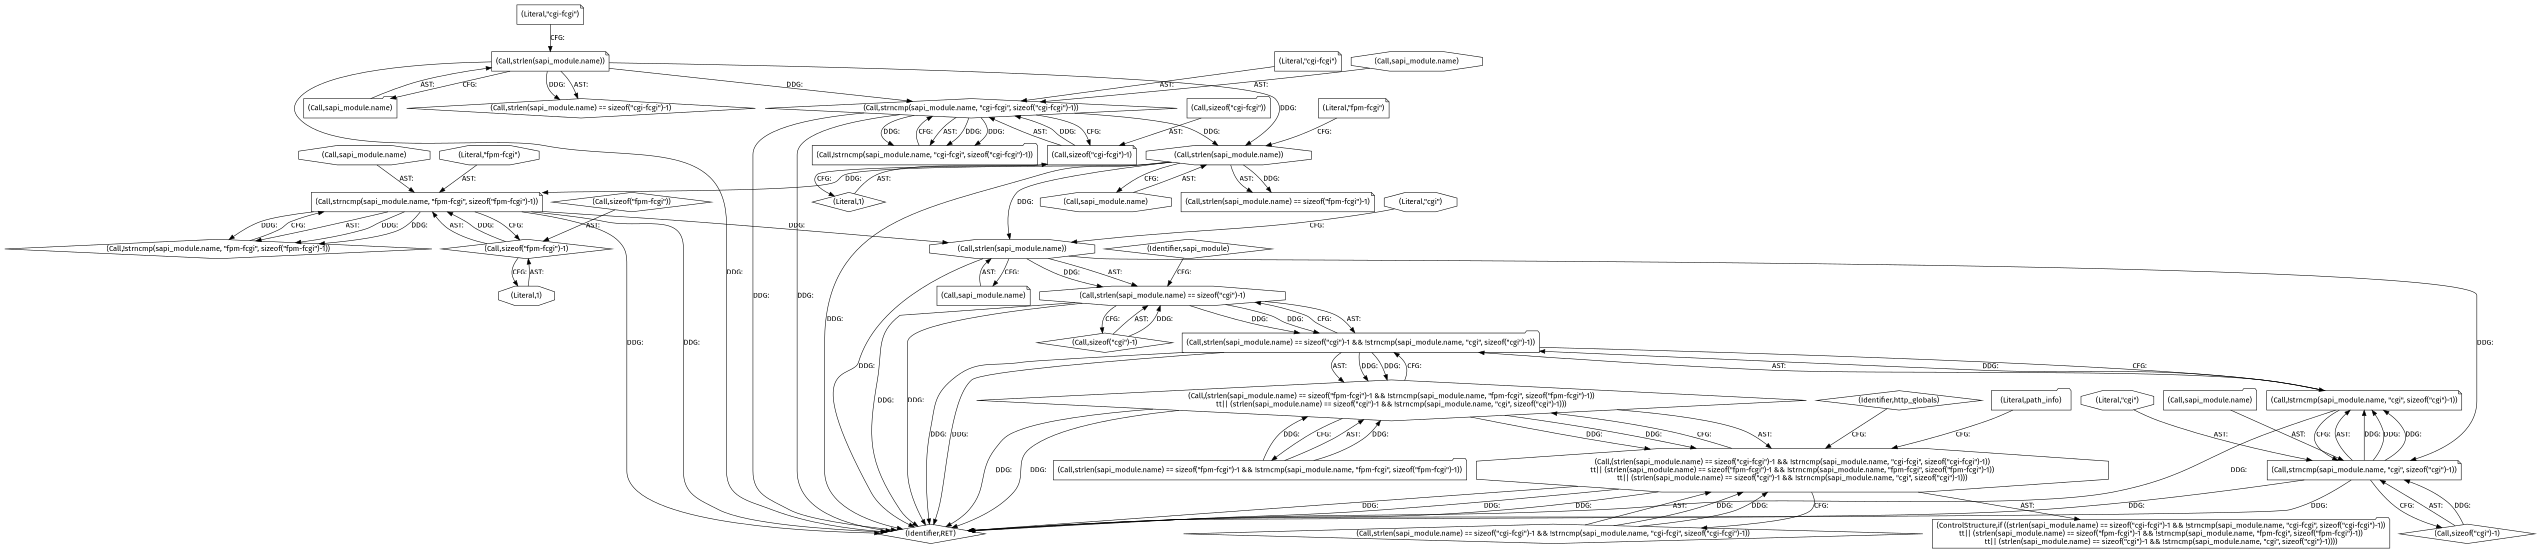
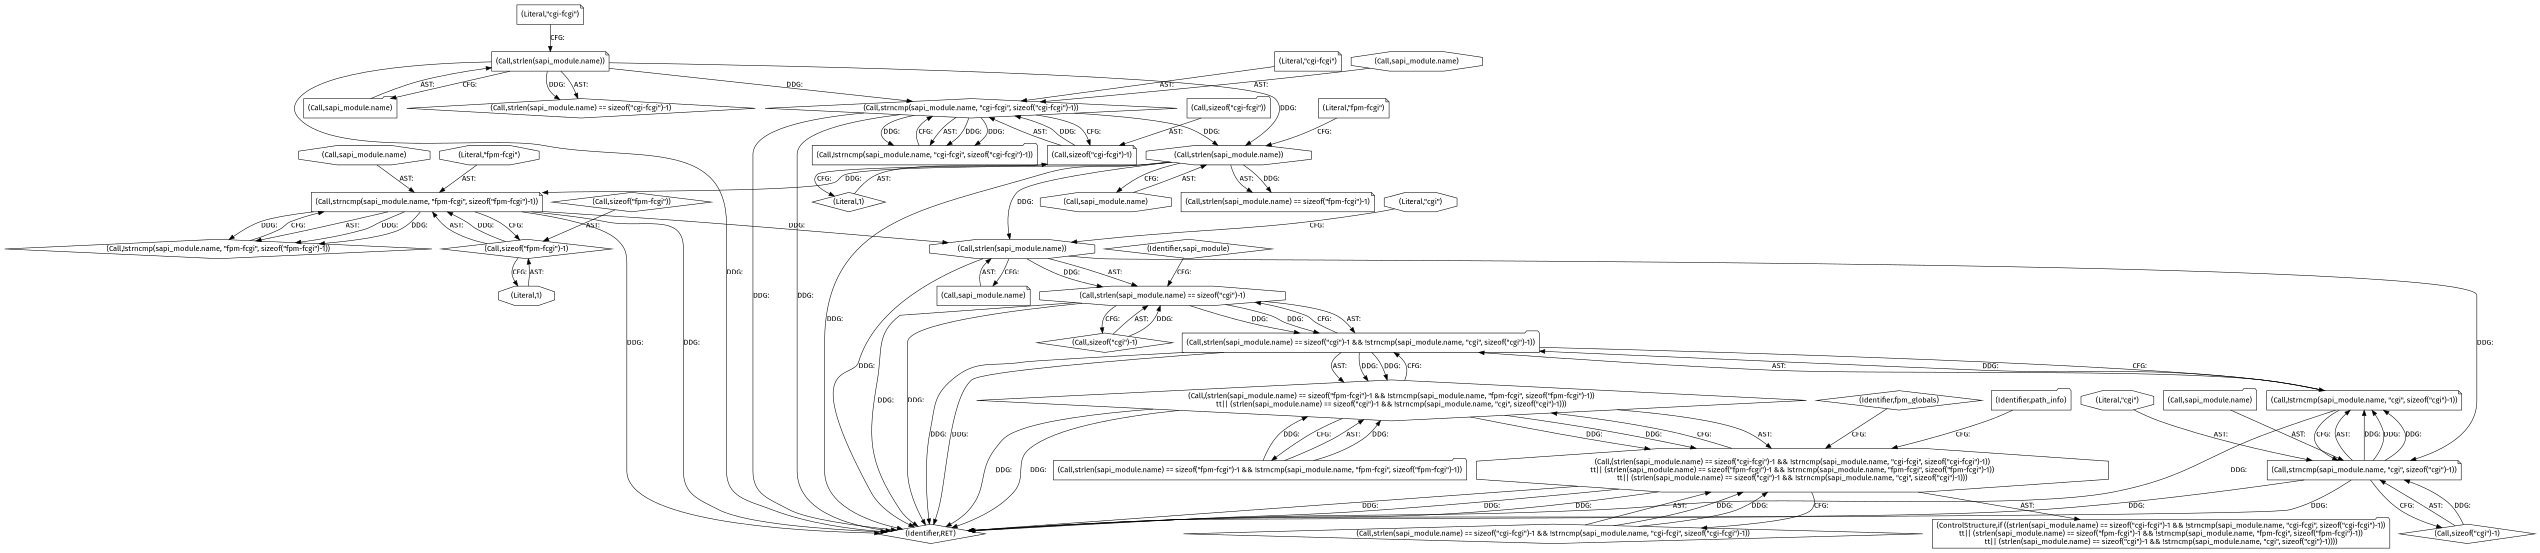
  digraph {
    fontname="Fira Sans"
    node [fontname="Fira Sans" shape=diamond]
    edge [fontname="Fira Sans"]
    n1 [label="(Call,strlen(sapi_module.name))" shape=octagon]
    n2 [label="(Call,strlen(sapi_module.name) == sizeof(\"cgi\")-1)" shape=octagon]
    n3 [label="(Call,strncmp(sapi_module.name, \"cgi\", sizeof(\"cgi\")-1))" shape=note]
    n4 [label="(Identifier,RET)"]
    n5 [label="(Call,sapi_module.name)" shape=note]
    n6 [label="(Call,strlen(sapi_module.name) == sizeof(\"cgi\")-1 && !strncmp(sapi_module.name, \"cgi\", sizeof(\"cgi\")-1))" shape=folder]
    n7 [label="(Call,sizeof(\"cgi\")-1)"]
    n8 [label="(Call,!strncmp(sapi_module.name, \"cgi\", sizeof(\"cgi\")-1))" shape=note]
    n9 [label="(Call,sizeof(\"cgi\")-1)"]
    n10 [label="(Call,strlen(sapi_module.name))" shape=octagon]
    n11 [label="(Call,strncmp(sapi_module.name, \"fpm-fcgi\", sizeof(\"fpm-fcgi\")-1))" shape=note]
    n12 [label="(Call,sapi_module.name)" shape=octagon]
    n13 [label="(Call,strlen(sapi_module.name) == sizeof(\"fpm-fcgi\")-1)" shape=note]
    n14 [label="(Call,sizeof(\"fpm-fcgi\")-1)"]
    n15 [label="(Call,!strncmp(sapi_module.name, \"fpm-fcgi\", sizeof(\"fpm-fcgi\")-1))"]
    n16 [label="(Call,strncmp(sapi_module.name, \"cgi-fcgi\", sizeof(\"cgi-fcgi\")-1))"]
    n17 [label="(Call,sizeof(\"cgi-fcgi\")-1)" shape=note]
    n18 [label="(Call,!strncmp(sapi_module.name, \"cgi-fcgi\", sizeof(\"cgi-fcgi\")-1))" shape=folder]
    n19 [label="(Literal,1)"]
    n20 [label="(Call,strlen(sapi_module.name))" shape=note]
    n21 [label="(Call,sapi_module.name)" shape=folder]
    n22 [label="(Call,strlen(sapi_module.name) == sizeof(\"cgi-fcgi\")-1)"]
    n23 [label="(Literal,1)" shape=octagon]
    n24 [label="(Call,(strlen(sapi_module.name) == sizeof(\"fpm-fcgi\")-1 && !strncmp(sapi_module.name, \"fpm-fcgi\", sizeof(\"fpm-fcgi\")-1))\n\t\t|| (strlen(sapi_module.name) == sizeof(\"cgi\")-1 && !strncmp(sapi_module.name, \"cgi\", sizeof(\"cgi\")-1)))"]
    n25 [label="(Call,(strlen(sapi_module.name) == sizeof(\"cgi-fcgi\")-1 && !strncmp(sapi_module.name, \"cgi-fcgi\", sizeof(\"cgi-fcgi\")-1))\n\t\t|| (strlen(sapi_module.name) == sizeof(\"fpm-fcgi\")-1 && !strncmp(sapi_module.name, \"fpm-fcgi\", sizeof(\"fpm-fcgi\")-1))\n\t\t|| (strlen(sapi_module.name) == sizeof(\"cgi\")-1 && !strncmp(sapi_module.name, \"cgi\", sizeof(\"cgi\")-1)))" shape=octagon]
    n26 [label="(Call,strlen(sapi_module.name) == sizeof(\"fpm-fcgi\")-1 && !strncmp(sapi_module.name, \"fpm-fcgi\", sizeof(\"fpm-fcgi\")-1))" shape=folder]
    n27 [label="(ControlStructure,if ((strlen(sapi_module.name) == sizeof(\"cgi-fcgi\")-1 && !strncmp(sapi_module.name, \"cgi-fcgi\", sizeof(\"cgi-fcgi\")-1))\n\t\t|| (strlen(sapi_module.name) == sizeof(\"fpm-fcgi\")-1 && !strncmp(sapi_module.name, \"fpm-fcgi\", sizeof(\"fpm-fcgi\")-1))\n\t\t|| (strlen(sapi_module.name) == sizeof(\"cgi\")-1 && !strncmp(sapi_module.name, \"cgi\", sizeof(\"cgi\")-1))))" shape=folder]
    n28 [label="(Call,strlen(sapi_module.name) == sizeof(\"cgi-fcgi\")-1 && !strncmp(sapi_module.name, \"cgi-fcgi\", sizeof(\"cgi-fcgi\")-1))"]
    n29 [label="(Literal,\"fpm-fcgi\")" shape=note]
    n30 [label="(Literal,\"cgi\")" shape=octagon]
    n31 [label="(Literal,\"cgi\")" shape=octagon]
-   n32 [label="(Identifier,http_globals)"]
+   n32 [label="(Identifier,fpm_globals)"]
    n33 [label="(Call,sapi_module.name)" shape=octagon]
    n34 [label="(Literal,\"cgi-fcgi\")" shape=note]
    n35 [label="(Call,sizeof(\"fpm-fcgi\"))"]
    n36 [label="(Literal,\"fpm-fcgi\")" shape=octagon]
    n37 [label="(Identifier,sapi_module)"]
-   n38 [label="(Literal,path_info)" shape=folder]
+   n38 [label="(Identifier,path_info)" shape=folder]
    n39 [label="(Call,sizeof(\"cgi-fcgi\"))" shape=folder]
    n40 [label="(Literal,\"cgi-fcgi\")" shape=note]
    n41 [label="(Call,sapi_module.name)" shape=folder]
    n42 [label="(Call,sapi_module.name)" shape=octagon]
    n1 -> n2 [label="AST: "]
    n1 -> n2 [label="DDG: "]
    n1 -> n3 [label="DDG: "]
    n1 -> n4 [label="DDG: "]
    n1 -> n5 [label="CFG: "]
    n2 -> n4 [label="DDG: "]
    n2 -> n4 [label="DDG: "]
    n2 -> n6 [label="AST: "]
    n2 -> n6 [label="DDG: "]
    n2 -> n6 [label="DDG: "]
    n2 -> n7 [label="CFG: "]
    n3 -> n4 [label="DDG: "]
    n3 -> n4 [label="DDG: "]
    n3 -> n8 [label="AST: "]
    n3 -> n8 [label="DDG: "]
    n3 -> n8 [label="DDG: "]
    n3 -> n8 [label="DDG: "]
    n3 -> n9 [label="CFG: "]
    n5 -> n1 [label="AST: "]
    n6 -> n2 [label="CFG: "]
    n6 -> n4 [label="DDG: "]
    n6 -> n4 [label="DDG: "]
    n6 -> n8 [label="CFG: "]
    n6 -> n24 [label="AST: "]
    n6 -> n24 [label="DDG: "]
    n6 -> n24 [label="DDG: "]
    n7 -> n2 [label="AST: "]
    n7 -> n2 [label="DDG: "]
    n8 -> n3 [label="CFG: "]
    n8 -> n4 [label="DDG: "]
    n8 -> n6 [label="AST: "]
    n8 -> n6 [label="DDG: "]
    n9 -> n3 [label="AST: "]
    n9 -> n3 [label="DDG: "]
    n10 -> n1 [label="DDG: "]
    n10 -> n4 [label="DDG: "]
    n10 -> n11 [label="DDG: "]
    n10 -> n12 [label="CFG: "]
    n10 -> n13 [label="AST: "]
    n10 -> n13 [label="DDG: "]
    n11 -> n1 [label="DDG: "]
    n11 -> n4 [label="DDG: "]
    n11 -> n4 [label="DDG: "]
    n11 -> n14 [label="CFG: "]
    n11 -> n15 [label="AST: "]
    n11 -> n15 [label="DDG: "]
    n11 -> n15 [label="DDG: "]
    n11 -> n15 [label="DDG: "]
    n12 -> n10 [label="AST: "]
    n14 -> n11 [label="AST: "]
    n14 -> n11 [label="DDG: "]
    n14 -> n23 [label="CFG: "]
    n15 -> n11 [label="CFG: "]
    n16 -> n4 [label="DDG: "]
    n16 -> n4 [label="DDG: "]
    n16 -> n10 [label="DDG: "]
    n16 -> n17 [label="CFG: "]
    n16 -> n18 [label="AST: "]
    n16 -> n18 [label="DDG: "]
    n16 -> n18 [label="DDG: "]
    n16 -> n18 [label="DDG: "]
    n17 -> n16 [label="AST: "]
    n17 -> n16 [label="DDG: "]
    n17 -> n19 [label="CFG: "]
    n18 -> n16 [label="CFG: "]
    n19 -> n17 [label="AST: "]
    n20 -> n4 [label="DDG: "]
    n20 -> n10 [label="DDG: "]
    n20 -> n16 [label="DDG: "]
    n20 -> n21 [label="CFG: "]
    n20 -> n22 [label="AST: "]
    n20 -> n22 [label="DDG: "]
    n21 -> n20 [label="AST: "]
    n23 -> n14 [label="AST: "]
    n24 -> n4 [label="DDG: "]
    n24 -> n4 [label="DDG: "]
    n24 -> n6 [label="CFG: "]
    n24 -> n25 [label="AST: "]
    n24 -> n25 [label="DDG: "]
    n24 -> n25 [label="DDG: "]
    n24 -> n26 [label="CFG: "]
    n25 -> n4 [label="DDG: "]
    n25 -> n4 [label="DDG: "]
    n25 -> n4 [label="DDG: "]
    n25 -> n24 [label="CFG: "]
    n25 -> n27 [label="AST: "]
    n25 -> n28 [label="CFG: "]
    n26 -> n24 [label="AST: "]
    n26 -> n24 [label="DDG: "]
    n26 -> n24 [label="DDG: "]
    n28 -> n25 [label="AST: "]
    n28 -> n25 [label="DDG: "]
    n28 -> n25 [label="DDG: "]
    n29 -> n10 [label="CFG: "]
    n30 -> n3 [label="AST: "]
    n31 -> n1 [label="CFG: "]
    n32 -> n25 [label="CFG: "]
    n33 -> n16 [label="AST: "]
    n34 -> n16 [label="AST: "]
    n35 -> n14 [label="AST: "]
    n36 -> n11 [label="AST: "]
    n37 -> n2 [label="CFG: "]
    n38 -> n25 [label="CFG: "]
    n39 -> n17 [label="AST: "]
    n40 -> n20 [label="CFG: "]
    n41 -> n3 [label="AST: "]
    n42 -> n11 [label="AST: "]
  }
